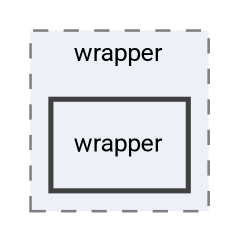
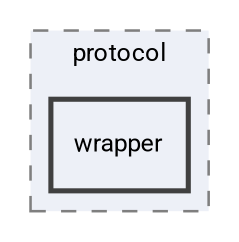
  digraph {
    compound=true
    fontname=Roboto
    n1 [color=grey25 fillcolor="#edf0f7" fontname=Roboto fontsize=10 label=wrapper shape=box style="filled,bold,"]
    subgraph cluster_1 {
      bgcolor="#edf0f7"
      fontsize=10
-     label=wrapper
+     label=protocol
      pencolor=grey50
      style="filled,dashed,"
      n1
    }
  }
